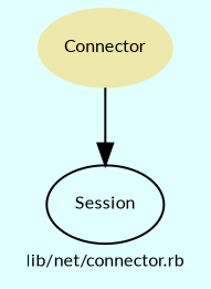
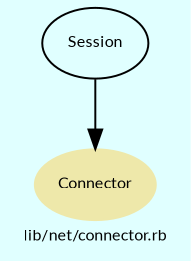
  digraph {
    bgcolor=lightcyan1
    compound=true
    fontname=Lato
    fontsize=8
    label="lib/net/connector.rb"
    node [fontname=Lato fontsize=8]
    n1 [color=palegoldenrod fontcolor=black label=Connector shape=ellipse style=filled]
    n2 [color=black label=Session]
-   n1 -> n2 [fontname=Lato]
+   n2 -> n1 [fontname=Lato]
  }
